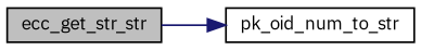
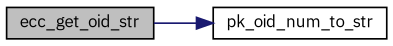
  digraph {
    rankdir=LR
    fontname="IBM Plex Sans"
    node [color=black fontname="IBM Plex Sans" fontsize=10 shape=record style=filled]
-   n1 [fillcolor=grey75 fontcolor=black height=0.2 label=ecc_get_str_str width=0.4]
+   n1 [fillcolor=grey75 fontcolor=black height=0.2 label=ecc_get_oid_str width=0.4]
    n2 [fillcolor=white height=0.2 label=pk_oid_num_to_str width=0.4]
    n1 -> n2 [color=midnightblue fontname="IBM Plex Sans" fontsize=10 labelfontname=Helvetica labelfontsize=10 style=solid]
  }
